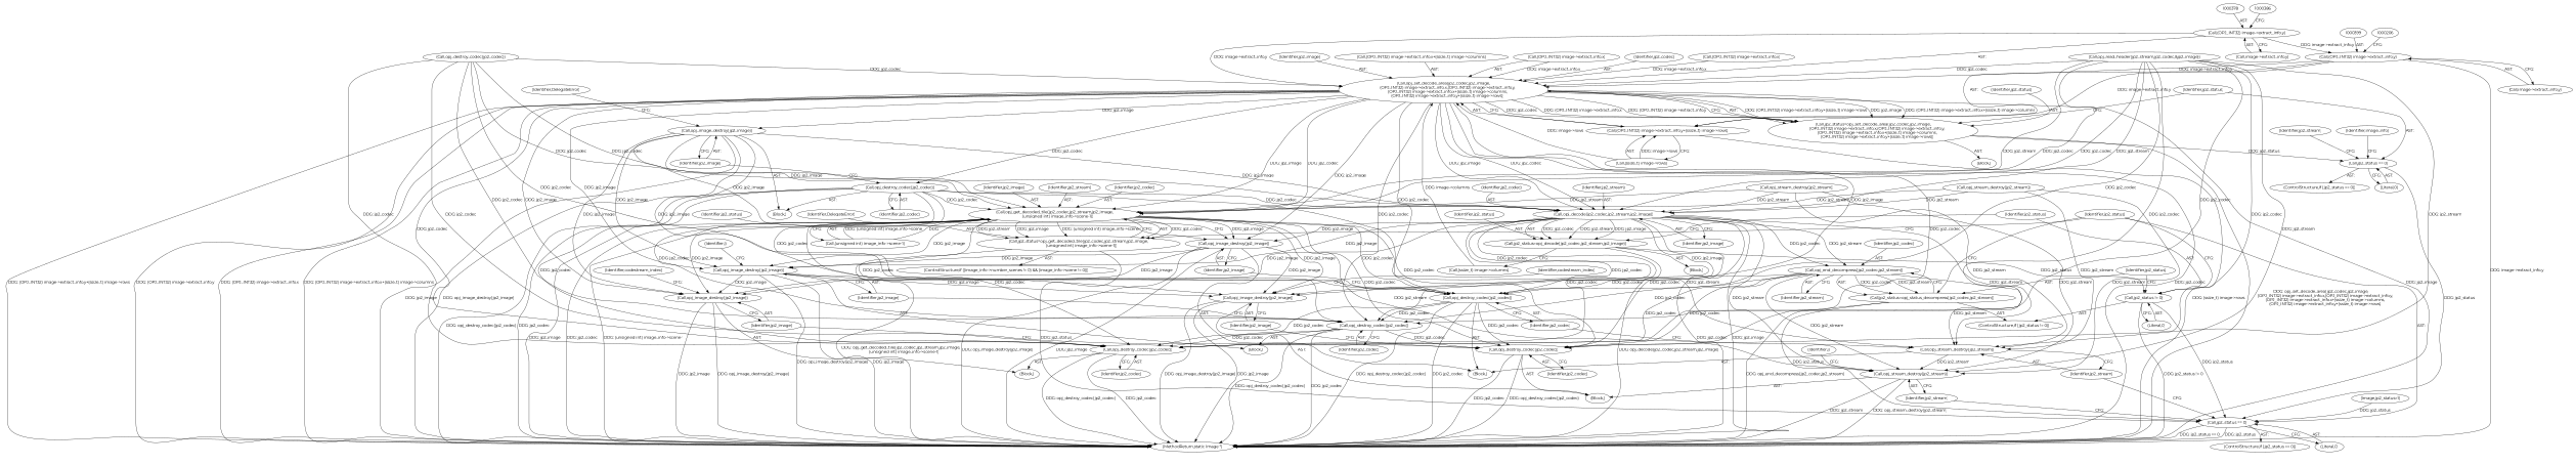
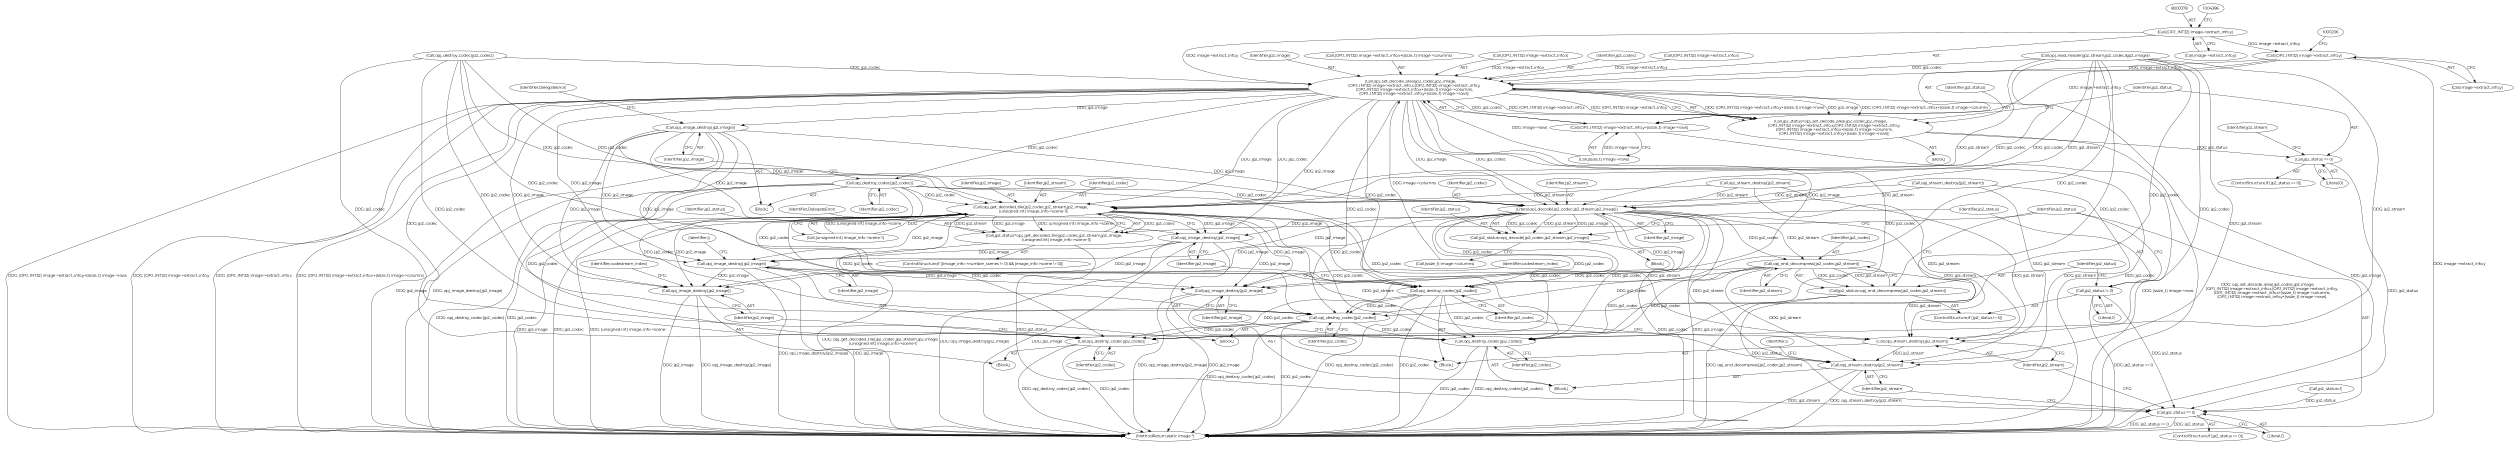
  digraph {
    fontname=Montserrat
    node [fontname=Montserrat]
    edge [fontname=Montserrat]
    n1 [label="(Call,(OPJ_INT32) image->extract_info.y)"]
    n2 [label="(Call,opj_set_decode_area(jp2_codec,jp2_image,\n        (OPJ_INT32) image->extract_info.x,(OPJ_INT32) image->extract_info.y,\n        (OPJ_INT32) image->extract_info.x+(ssize_t) image->columns,\n        (OPJ_INT32) image->extract_info.y+(ssize_t) image->rows))"]
    n3 [label="(Call,(OPJ_INT32) image->extract_info.y)"]
    n4 [label="(Call,image->extract_info.y)"]
    n5 [label="(Call,jp2_status=opj_set_decode_area(jp2_codec,jp2_image,\n        (OPJ_INT32) image->extract_info.x,(OPJ_INT32) image->extract_info.y,\n        (OPJ_INT32) image->extract_info.x+(ssize_t) image->columns,\n        (OPJ_INT32) image->extract_info.y+(ssize_t) image->rows))"]
    n6 [label="(Call,opj_destroy_codec(jp2_codec))"]
    n7 [label="(Call,opj_get_decoded_tile(jp2_codec,jp2_stream,jp2_image,\n      (unsigned int) image_info->scene-1))"]
    n8 [label="(Call,opj_destroy_codec(jp2_codec))"]
    n9 [label="(Call,opj_destroy_codec(jp2_codec))"]
    n10 [label="(Call,opj_destroy_codec(jp2_codec))"]
    n11 [label="(Call,opj_destroy_codec(jp2_codec))"]
    n12 [label="(Call,opj_image_destroy(jp2_image))"]
    n13 [label="(Call,opj_image_destroy(jp2_image))"]
    n14 [label="(Call,opj_image_destroy(jp2_image))"]
    n15 [label="(Call,opj_image_destroy(jp2_image))"]
-   n16 [label="(Call,opj_decode(jp2_codec,jp2_stream,jp2_image))"]
+   n16 [label="(Literal,opj_decode(jp2_codec,jp2_stream,jp2_image))"]
    n17 [label="(Call,opj_image_destroy(jp2_image))"]
    n18 [label="(Call,(OPJ_INT32) image->extract_info.y+(ssize_t) image->rows)"]
    n19 [label="(MethodReturn,static Image *)"]
    n20 [label="(Call,image->extract_info.y)"]
    n21 [label="(Call,jp2_status == 0)"]
    n22 [label="(Block,)"]
    n23 [label="(Identifier,jp2_codec)"]
    n24 [label="(Block,)"]
    n25 [label="(Call,jp2_status=opj_get_decoded_tile(jp2_codec,jp2_stream,jp2_image,\n      (unsigned int) image_info->scene-1))"]
    n26 [label="(Call,opj_stream_destroy(jp2_stream))"]
    n27 [label="(Call,opj_stream_destroy(jp2_stream))"]
    n28 [label="(Call,(unsigned int) image_info->scene-1)"]
    n29 [label="(Block,)"]
    n30 [label="(Identifier,jp2_codec)"]
    n31 [label="(Identifier,jp2_codec)"]
    n32 [label="(Block,)"]
    n33 [label="(Identifier,jp2_codec)"]
    n34 [label="(Block,)"]
    n35 [label="(Block,)"]
    n36 [label="(Identifier,jp2_codec)"]
    n37 [label="(Identifier,jp2_image)"]
    n38 [label="(Identifier,jp2_image)"]
    n39 [label="(Identifier,jp2_image)"]
    n40 [label="(Identifier,jp2_image)"]
    n41 [label="(Call,jp2_status=opj_decode(jp2_codec,jp2_stream,jp2_image))"]
    n42 [label="(Call,opj_end_decompress(jp2_codec,jp2_stream))"]
    n43 [label="(Identifier,jp2_image)"]
    n44 [label="(Identifier,jp2_image)"]
    n45 [label="(Call,(ssize_t) image->rows)"]
    n46 [label="(Call,jp2_status == 0)"]
    n47 [label="(ControlStructure,if (jp2_status == 0))"]
    n48 [label="(Literal,0)"]
    n49 [label="(Literal,0)"]
    n50 [label="(ControlStructure,if (jp2_status == 0))"]
    n51 [label="(ControlStructure,if ((image_info->number_scenes != 0) && (image_info->scene != 0)))"]
    n52 [label="(Identifier,jp2_stream)"]
    n53 [label="(Identifier,jp2_stream)"]
    n54 [label="(Call,jp2_status != 0)"]
    n55 [label="(Block,)"]
    n56 [label="(Call,(ssize_t) image->columns)"]
-   n57 [label="(Call,jp2_status=opj_status_decompress(jp2_codec,jp2_stream))"]
+   n57 [label="(Call,jp2_status=opj_end_decompress(jp2_codec,jp2_stream))"]
    n58 [label="(Identifier,jp2_stream)"]
    n59 [label="(Literal,0)"]
-   n60 [label="(ControlStructure,if (jp2_status != 0))"]
+   n60 [label="(ControlStructure,if (jp2_status != 5))"]
    n61 [label="(Identifier,jp2_image)"]
    n62 [label="(Identifier,jp2_status)"]
    n63 [label="(Call,opj_read_header(jp2_stream,jp2_codec,&jp2_image))"]
-   n64 [label="(Image,jp2_status=1)"]
+   n64 [label="(Call,jp2_status=1)"]
    n65 [label="(Identifier,codestream_index)"]
    n66 [label="(Call,opj_stream_destroy(jp2_stream))"]
    n67 [label="(Identifier,jp2_codec)"]
    n68 [label="(Identifier,jp2_image)"]
    n69 [label="(Call,(OPJ_INT32) image->extract_info.x+(ssize_t) image->columns)"]
    n70 [label="(Identifier,jp2_stream)"]
    n71 [label="(Identifier,jp2_codec)"]
    n72 [label="(Identifier,jp2_status)"]
    n73 [label="(Identifier,DelegateError)"]
    n74 [label="(Call,opj_destroy_codec(jp2_codec))"]
    n75 [label="(Call,opj_stream_destroy(jp2_stream))"]
    n76 [label="(Call,(OPJ_INT32) image->extract_info.x)"]
    n77 [label="(Identifier,jp2_status)"]
    n78 [label="(Identifier,jp2_codec)"]
    n79 [label="(Identifier,jp2_stream)"]
    n80 [label="(Call,(OPJ_INT32) image->extract_info.x)"]
-   n81 [label="(Identifier,image_info)"]
    n82 [label="(Identifier,codestream_index)"]
    n83 [label="(Identifier,jp2_status)"]
    n84 [label="(Identifier,DelegateError)"]
    n85 [label="(Identifier,jp2_status)"]
    n86 [label="(Identifier,jp2_status)"]
    n87 [label="(Identifier,i)"]
    n88 [label="(Identifier,jp2_status)"]
    n89 [label="(Identifier,i)"]
    n90 [label="(Identifier,jp2_codec)"]
    n91 [label="(Identifier,jp2_stream)"]
-   1000378
-   1000386
-   1000399
+   1000378 [label=8000378]
+   1000386 [label=1004386]
    n95 [label=1000206]
    n1 -> n2 [label="AST: "]
    n1 -> n2 [label="DDG: image->extract_info.y"]
    n1 -> n3 [label="DDG: image->extract_info.y"]
    n1 -> n4 [label="CFG: "]
    n2 -> n5 [label="AST: "]
    n2 -> n5 [label="DDG: (OPJ_INT32) image->extract_info.y+(ssize_t) image->rows"]
    n2 -> n5 [label="DDG: jp2_image"]
    n2 -> n5 [label="DDG: (OPJ_INT32) image->extract_info.x+(ssize_t) image->columns"]
    n2 -> n5 [label="DDG: jp2_codec"]
    n2 -> n5 [label="DDG: (OPJ_INT32) image->extract_info.x"]
    n2 -> n5 [label="DDG: (OPJ_INT32) image->extract_info.y"]
    n2 -> n6 [label="DDG: jp2_codec"]
    n2 -> n7 [label="DDG: jp2_codec"]
    n2 -> n7 [label="DDG: jp2_image"]
    n2 -> n8 [label="DDG: jp2_codec"]
    n2 -> n9 [label="DDG: jp2_codec"]
    n2 -> n10 [label="DDG: jp2_codec"]
    n2 -> n11 [label="DDG: jp2_codec"]
    n2 -> n12 [label="DDG: jp2_image"]
    n2 -> n13 [label="DDG: jp2_image"]
    n2 -> n14 [label="DDG: jp2_image"]
    n2 -> n15 [label="DDG: jp2_image"]
    n2 -> n16 [label="DDG: jp2_codec"]
    n2 -> n16 [label="DDG: jp2_image"]
    n2 -> n17 [label="DDG: jp2_image"]
    n2 -> n18 [label="CFG: "]
    n2 -> n19 [label="DDG: jp2_image"]
    n2 -> n19 [label="DDG: (OPJ_INT32) image->extract_info.y+(ssize_t) image->rows"]
    n2 -> n19 [label="DDG: (OPJ_INT32) image->extract_info.y"]
    n2 -> n19 [label="DDG: (OPJ_INT32) image->extract_info.x"]
    n2 -> n19 [label="DDG: (OPJ_INT32) image->extract_info.x+(ssize_t) image->columns"]
    n2 -> n19 [label="DDG: jp2_codec"]
    n3 -> n2 [label="DDG: image->extract_info.y"]
    n3 -> n18 [label="AST: "]
    n3 -> n18 [label="DDG: image->extract_info.y"]
    n3 -> n19 [label="DDG: image->extract_info.y"]
    n3 -> n20 [label="CFG: "]
    n4 -> n1 [label="AST: "]
    n5 -> n2 [label="CFG: "]
    n5 -> n19 [label="DDG: opj_set_decode_area(jp2_codec,jp2_image,\n        (OPJ_INT32) image->extract_info.x,(OPJ_INT32) image->extract_info.y,\n        (OPJ_INT32) image->extract_info.x+(ssize_t) image->columns,\n        (OPJ_INT32) image->extract_info.y+(ssize_t) image->rows)"]
    n5 -> n21 [label="DDG: jp2_status"]
    n5 -> n22 [label="AST: "]
    n6 -> n7 [label="DDG: jp2_codec"]
    n6 -> n8 [label="DDG: jp2_codec"]
    n6 -> n9 [label="DDG: jp2_codec"]
    n6 -> n10 [label="DDG: jp2_codec"]
    n6 -> n11 [label="DDG: jp2_codec"]
    n6 -> n16 [label="DDG: jp2_codec"]
    n6 -> n19 [label="DDG: jp2_codec"]
    n6 -> n19 [label="DDG: opj_destroy_codec(jp2_codec)"]
    n6 -> n23 [label="CFG: "]
    n6 -> n24 [label="AST: "]
    n7 -> n8 [label="DDG: jp2_codec"]
    n7 -> n9 [label="DDG: jp2_codec"]
    n7 -> n10 [label="DDG: jp2_codec"]
    n7 -> n11 [label="DDG: jp2_codec"]
    n7 -> n12 [label="DDG: jp2_image"]
    n7 -> n13 [label="DDG: jp2_image"]
    n7 -> n14 [label="DDG: jp2_image"]
    n7 -> n15 [label="DDG: jp2_image"]
    n7 -> n19 [label="DDG: (unsigned int) image_info->scene-1"]
    n7 -> n19 [label="DDG: jp2_image"]
    n7 -> n19 [label="DDG: jp2_codec"]
    n7 -> n25 [label="AST: "]
    n7 -> n25 [label="DDG: jp2_codec"]
    n7 -> n25 [label="DDG: jp2_stream"]
    n7 -> n25 [label="DDG: jp2_image"]
    n7 -> n25 [label="DDG: (unsigned int) image_info->scene-1"]
    n7 -> n26 [label="DDG: jp2_stream"]
    n7 -> n27 [label="DDG: jp2_stream"]
    n7 -> n28 [label="CFG: "]
    n8 -> n9 [label="DDG: jp2_codec"]
    n8 -> n10 [label="DDG: jp2_codec"]
    n8 -> n11 [label="DDG: jp2_codec"]
    n8 -> n19 [label="DDG: opj_destroy_codec(jp2_codec)"]
    n8 -> n19 [label="DDG: jp2_codec"]
    n8 -> n29 [label="AST: "]
    n8 -> n30 [label="CFG: "]
    n9 -> n10 [label="DDG: jp2_codec"]
    n9 -> n11 [label="DDG: jp2_codec"]
    n9 -> n19 [label="DDG: jp2_codec"]
    n9 -> n19 [label="DDG: opj_destroy_codec(jp2_codec)"]
    n9 -> n31 [label="CFG: "]
    n9 -> n32 [label="AST: "]
    n10 -> n19 [label="DDG: opj_destroy_codec(jp2_codec)"]
    n10 -> n19 [label="DDG: jp2_codec"]
    n10 -> n33 [label="CFG: "]
    n10 -> n34 [label="AST: "]
    n11 -> n19 [label="DDG: jp2_codec"]
    n11 -> n19 [label="DDG: opj_destroy_codec(jp2_codec)"]
    n11 -> n35 [label="AST: "]
    n11 -> n36 [label="CFG: "]
    n12 -> n13 [label="DDG: jp2_image"]
    n12 -> n14 [label="DDG: jp2_image"]
    n12 -> n15 [label="DDG: jp2_image"]
    n12 -> n19 [label="DDG: opj_image_destroy(jp2_image)"]
    n12 -> n19 [label="DDG: jp2_image"]
    n12 -> n29 [label="AST: "]
    n12 -> n37 [label="CFG: "]
    n13 -> n14 [label="DDG: jp2_image"]
    n13 -> n15 [label="DDG: jp2_image"]
    n13 -> n19 [label="DDG: opj_image_destroy(jp2_image)"]
    n13 -> n19 [label="DDG: jp2_image"]
    n13 -> n32 [label="AST: "]
    n13 -> n38 [label="CFG: "]
    n14 -> n19 [label="DDG: jp2_image"]
    n14 -> n19 [label="DDG: opj_image_destroy(jp2_image)"]
    n14 -> n34 [label="AST: "]
    n14 -> n39 [label="CFG: "]
    n15 -> n19 [label="DDG: opj_image_destroy(jp2_image)"]
    n15 -> n19 [label="DDG: jp2_image"]
    n15 -> n35 [label="AST: "]
    n15 -> n40 [label="CFG: "]
    n16 -> n8 [label="DDG: jp2_codec"]
    n16 -> n9 [label="DDG: jp2_codec"]
    n16 -> n10 [label="DDG: jp2_codec"]
    n16 -> n11 [label="DDG: jp2_codec"]
    n16 -> n12 [label="DDG: jp2_image"]
    n16 -> n13 [label="DDG: jp2_image"]
    n16 -> n14 [label="DDG: jp2_image"]
    n16 -> n15 [label="DDG: jp2_image"]
    n16 -> n19 [label="DDG: jp2_codec"]
    n16 -> n19 [label="DDG: jp2_image"]
    n16 -> n26 [label="DDG: jp2_stream"]
    n16 -> n27 [label="DDG: jp2_stream"]
    n16 -> n41 [label="AST: "]
    n16 -> n41 [label="DDG: jp2_codec"]
    n16 -> n41 [label="DDG: jp2_stream"]
    n16 -> n41 [label="DDG: jp2_image"]
    n16 -> n42 [label="DDG: jp2_codec"]
    n16 -> n42 [label="DDG: jp2_stream"]
    n16 -> n43 [label="CFG: "]
    n17 -> n7 [label="DDG: jp2_image"]
    n17 -> n12 [label="DDG: jp2_image"]
    n17 -> n13 [label="DDG: jp2_image"]
    n17 -> n14 [label="DDG: jp2_image"]
    n17 -> n15 [label="DDG: jp2_image"]
    n17 -> n16 [label="DDG: jp2_image"]
    n17 -> n19 [label="DDG: jp2_image"]
    n17 -> n19 [label="DDG: opj_image_destroy(jp2_image)"]
    n17 -> n24 [label="AST: "]
    n17 -> n44 [label="CFG: "]
    n18 -> n2 [label="AST: "]
    n18 -> n19 [label="DDG: (ssize_t) image->rows"]
    n18 -> n45 [label="CFG: "]
    n20 -> n3 [label="AST: "]
    n21 -> n46 [label="DDG: jp2_status"]
    n21 -> n47 [label="AST: "]
    n21 -> n48 [label="CFG: "]
    n23 -> n6 [label="AST: "]
    n25 -> n7 [label="CFG: "]
    n25 -> n19 [label="DDG: opj_get_decoded_tile(jp2_codec,jp2_stream,jp2_image,\n      (unsigned int) image_info->scene-1)"]
    n25 -> n46 [label="DDG: jp2_status"]
    n25 -> n51 [label="AST: "]
    n26 -> n27 [label="DDG: jp2_stream"]
    n26 -> n29 [label="AST: "]
    n26 -> n52 [label="CFG: "]
    n27 -> n19 [label="DDG: opj_stream_destroy(jp2_stream)"]
    n27 -> n19 [label="DDG: jp2_stream"]
    n27 -> n35 [label="AST: "]
    n27 -> n53 [label="CFG: "]
    n28 -> n7 [label="AST: "]
    n28 -> n7 [label="DDG: (unsigned int) image_info->scene"]
    n28 -> n7 [label="DDG: 1"]
    n30 -> n8 [label="AST: "]
    n30 -> n26 [label="CFG: "]
    n31 -> n9 [label="AST: "]
    n33 -> n10 [label="AST: "]
    n36 -> n11 [label="AST: "]
    n37 -> n8 [label="CFG: "]
    n37 -> n12 [label="AST: "]
    n38 -> n9 [label="CFG: "]
    n38 -> n13 [label="AST: "]
    n39 -> n10 [label="CFG: "]
    n39 -> n14 [label="AST: "]
    n40 -> n11 [label="CFG: "]
    n40 -> n15 [label="AST: "]
-   n41 -> n19 [label="DDG: opj_decode(jp2_codec,jp2_stream,jp2_image)"]
-   n41 -> n54 [label="DDG: jp2_status"]
    n41 -> n55 [label="AST: "]
    n41 -> n56 [label="CFG: "]
    n42 -> n8 [label="DDG: jp2_codec"]
    n42 -> n9 [label="DDG: jp2_codec"]
    n42 -> n10 [label="DDG: jp2_codec"]
    n42 -> n11 [label="DDG: jp2_codec"]
    n42 -> n26 [label="DDG: jp2_stream"]
    n42 -> n27 [label="DDG: jp2_stream"]
    n42 -> n57 [label="AST: "]
    n42 -> n57 [label="DDG: jp2_codec"]
    n42 -> n57 [label="DDG: jp2_stream"]
    n42 -> n58 [label="CFG: "]
    n43 -> n16 [label="AST: "]
    n44 -> n6 [label="CFG: "]
    n44 -> n17 [label="AST: "]
    n45 -> n2 [label="DDG: image->rows"]
    n45 -> n18 [label="AST: "]
    n45 -> n18 [label="DDG: image->rows"]
    n46 -> n19 [label="DDG: jp2_status"]
    n46 -> n19 [label="DDG: jp2_status == 0"]
    n46 -> n49 [label="CFG: "]
    n46 -> n50 [label="AST: "]
    n48 -> n21 [label="AST: "]
    n49 -> n46 [label="AST: "]
    n52 -> n26 [label="AST: "]
    n52 -> n46 [label="CFG: "]
    n53 -> n27 [label="AST: "]
    n53 -> n46 [label="CFG: "]
-   n54 -> n19 [label="DDG: jp2_status != 0"]
+   n54 -> n19 [label="DDG: jp2_status == 0"]
    n54 -> n46 [label="DDG: jp2_status"]
    n54 -> n59 [label="CFG: "]
    n54 -> n60 [label="AST: "]
    n56 -> n2 [label="DDG: image->columns"]
    n57 -> n19 [label="DDG: opj_end_decompress(jp2_codec,jp2_stream)"]
    n57 -> n42 [label="CFG: "]
    n57 -> n46 [label="DDG: jp2_status"]
    n57 -> n60 [label="AST: "]
    n58 -> n42 [label="AST: "]
    n59 -> n54 [label="AST: "]
    n61 -> n2 [label="AST: "]
    n62 -> n41 [label="AST: "]
    n63 -> n2 [label="DDG: jp2_codec"]
    n63 -> n7 [label="DDG: jp2_codec"]
    n63 -> n7 [label="DDG: jp2_stream"]
    n63 -> n8 [label="DDG: jp2_codec"]
    n63 -> n9 [label="DDG: jp2_codec"]
    n63 -> n10 [label="DDG: jp2_codec"]
    n63 -> n11 [label="DDG: jp2_codec"]
    n63 -> n16 [label="DDG: jp2_codec"]
    n63 -> n16 [label="DDG: jp2_stream"]
    n63 -> n26 [label="DDG: jp2_stream"]
    n63 -> n27 [label="DDG: jp2_stream"]
    n64 -> n46 [label="DDG: jp2_status"]
    n65 -> n15 [label="CFG: "]
    n66 -> n7 [label="DDG: jp2_stream"]
    n66 -> n16 [label="DDG: jp2_stream"]
    n66 -> n26 [label="DDG: jp2_stream"]
    n66 -> n27 [label="DDG: jp2_stream"]
    n67 -> n16 [label="AST: "]
    n68 -> n7 [label="AST: "]
    n69 -> n2 [label="AST: "]
    n70 -> n21 [label="CFG: "]
    n71 -> n42 [label="AST: "]
    n72 -> n5 [label="CFG: "]
    n72 -> n21 [label="AST: "]
    n73 -> n17 [label="CFG: "]
    n74 -> n2 [label="DDG: jp2_codec"]
    n74 -> n7 [label="DDG: jp2_codec"]
    n74 -> n8 [label="DDG: jp2_codec"]
    n74 -> n9 [label="DDG: jp2_codec"]
    n74 -> n10 [label="DDG: jp2_codec"]
    n74 -> n11 [label="DDG: jp2_codec"]
    n74 -> n16 [label="DDG: jp2_codec"]
    n75 -> n7 [label="DDG: jp2_stream"]
    n75 -> n16 [label="DDG: jp2_stream"]
    n75 -> n26 [label="DDG: jp2_stream"]
    n75 -> n27 [label="DDG: jp2_stream"]
    n76 -> n2 [label="AST: "]
    n76 -> n2 [label="DDG: image->extract_info.x"]
    n77 -> n5 [label="AST: "]
    n78 -> n2 [label="AST: "]
    n79 -> n7 [label="AST: "]
    n80 -> n2 [label="DDG: image->extract_info.x"]
-   n81 -> n21 [label="CFG: "]
    n82 -> n14 [label="CFG: "]
    n83 -> n54 [label="CFG: "]
    n83 -> n57 [label="AST: "]
    n84 -> n12 [label="CFG: "]
    n85 -> n25 [label="AST: "]
    n86 -> n25 [label="CFG: "]
    n86 -> n46 [label="AST: "]
    n86 -> n54 [label="CFG: "]
    n86 -> n57 [label="CFG: "]
    n87 -> n13 [label="CFG: "]
    n88 -> n41 [label="CFG: "]
    n88 -> n54 [label="AST: "]
    n89 -> n27 [label="CFG: "]
    n90 -> n7 [label="AST: "]
    n91 -> n16 [label="AST: "]
    1000378 -> n1 [label="AST: "]
    1000386 -> n1 [label="CFG: "]
-   1000399 -> n3 [label="AST: "]
    n95 -> n3 [label="CFG: "]
  }
